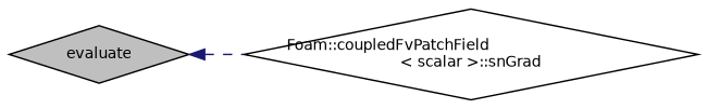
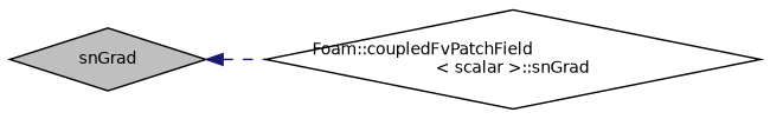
  digraph {
    rankdir=LR
    node [color=black fontname=Helvetica fontsize=10 shape=diamond]
-   n1 [fillcolor=grey75 fontcolor=black height=0.2 label=evaluate style=filled width=0.4]
+   n1 [fillcolor=grey75 fontcolor=black height=0.2 label=snGrad style=filled width=0.4]
    n2 [height=0.2 label="Foam::coupledFvPatchField\l\< scalar \>::snGrad" width=0.4]
    n1 -> n2 [color=midnightblue dir=back fontname=Helvetica fontsize=10 labelfontname=Helvetica labelfontsize=10 style=dashed]
  }
